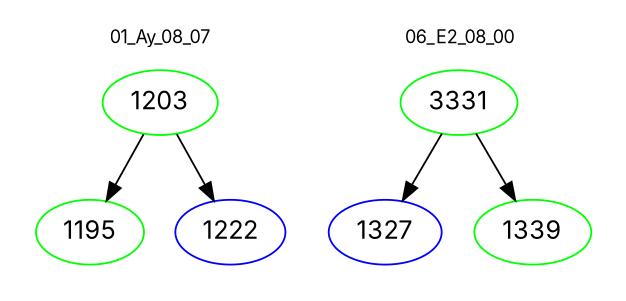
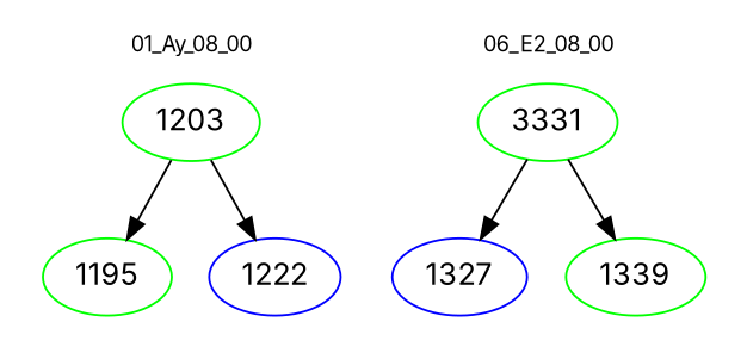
  digraph {
    fontname=Inter
    node [color=green fontname=Inter]
    edge [color=black fontname=Inter]
    n1 [label=1203]
    n2 [label=1195]
    n3 [color=blue label=1222]
    n4 [label=3331]
    n5 [color=blue label=1327]
    n6 [label=1339]
    subgraph cluster_1 {
      color=white
      fontsize=10
-     label="01_Ay_08_07"
+     label="01_Ay_08_00"
      n1
      n2
      n3
    }
    subgraph cluster_2 {
      color=white
      fontsize=10
      label="06_E2_08_00"
      n4
      n5
      n6
    }
    n1 -> n2
    n1 -> n3
    n4 -> n5
    n4 -> n6
  }
